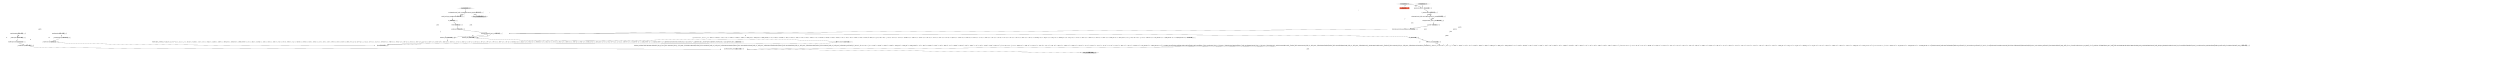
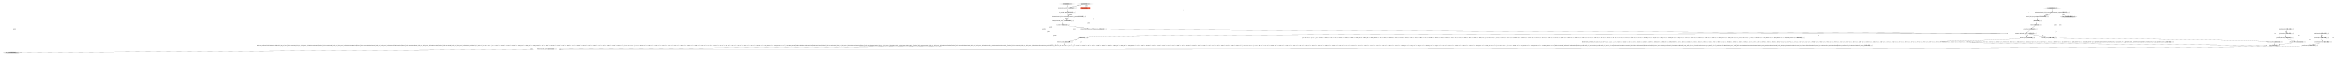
  digraph {
    fontname="Fira Sans"
    node [fillcolor=white fontname="Fira Sans" shape=ellipse style=filled]
    edge [fontname="Fira Sans" style=bold]
    n1 [label="{unrollRecursionContexts(_parentctx)}@@@186@@@['1', '1', '0']"]
    n2 [fillcolor=lightgray label="return _localctx@@@189@@@['1', '1', '0']"]
    n3 [label="GroupingExpressionsContext _localctx = new GroupingExpressionsContext(_ctx,getState())@@@3@@@['0', '0', '1']"]
    n4 [fillcolor=lightgray label="return _localctx@@@58@@@['0', '0', '1']"]
    n5 [label="enterOuterAlt(_localctx,1)@@@10@@@['0', '0', '1']"]
    n6 [label="enterRule(_localctx,24,RULE_groupingExpressions)@@@4@@@['0', '0', '1']"]
    n7 [label="enterOuterAlt(_localctx,2)@@@42@@@['0', '0', '1']"]
    n8 [label="{setState(341)match(T__0)setState(350)_la = _input.LA(1)if ((((_la) & ~0x3f) == 0 && ((1L << _la) & ((1L << T__0) | (1L << ANALYZE) | (1L << ANALYZED) | (1L << CASE) | (1L << CAST) | (1L << CATALOGS) | (1L << COLUMNS) | (1L << CONVERT) | (1L << CURRENT_DATE) | (1L << CURRENT_TIME) | (1L << CURRENT_TIMESTAMP) | (1L << DAY) | (1L << DEBUG) | (1L << EXECUTABLE) | (1L << EXISTS) | (1L << EXPLAIN) | (1L << EXTRACT) | (1L << FALSE) | (1L << FIRST) | (1L << FORMAT) | (1L << FULL) | (1L << FUNCTIONS) | (1L << GRAPHVIZ) | (1L << HOUR) | (1L << INTERVAL) | (1L << LAST) | (1L << LEFT) | (1L << LIMIT) | (1L << MAPPED) | (1L << MATCH) | (1L << MINUTE) | (1L << MONTH))) != 0) || ((((_la - 66)) & ~0x3f) == 0 && ((1L << (_la - 66)) & ((1L << (NOT - 66)) | (1L << (NULL - 66)) | (1L << (OPTIMIZED - 66)) | (1L << (PARSED - 66)) | (1L << (PHYSICAL - 66)) | (1L << (PIVOT - 66)) | (1L << (PLAN - 66)) | (1L << (RIGHT - 66)) | (1L << (RLIKE - 66)) | (1L << (QUERY - 66)) | (1L << (SCHEMAS - 66)) | (1L << (SECOND - 66)) | (1L << (SHOW - 66)) | (1L << (SYS - 66)) | (1L << (TABLES - 66)) | (1L << (TEXT - 66)) | (1L << (TRUE - 66)) | (1L << (TOP - 66)) | (1L << (TYPE - 66)) | (1L << (TYPES - 66)) | (1L << (VERIFY - 66)) | (1L << (YEAR - 66)) | (1L << (FUNCTION_ESC - 66)) | (1L << (DATE_ESC - 66)) | (1L << (TIME_ESC - 66)) | (1L << (TIMESTAMP_ESC - 66)) | (1L << (GUID_ESC - 66)) | (1L << (PLUS - 66)) | (1L << (MINUS - 66)) | (1L << (ASTERISK - 66)) | (1L << (PARAM - 66)) | (1L << (STRING - 66)) | (1L << (INTEGER_VALUE - 66)) | (1L << (DECIMAL_VALUE - 66)))) != 0) || ((((_la - 130)) & ~0x3f) == 0 && ((1L << (_la - 130)) & ((1L << (IDENTIFIER - 130)) | (1L << (DIGIT_IDENTIFIER - 130)) | (1L << (QUOTED_IDENTIFIER - 130)) | (1L << (BACKQUOTED_IDENTIFIER - 130)))) != 0)) {{setState(342)expression()setState(347)_errHandler.sync(this)_la = _input.LA(1)while (_la == T__2) {{{setState(343)match(T__2)setState(344)expression()}}setState(349)_errHandler.sync(this)_la = _input.LA(1)}}}setState(352)match(T__1)}@@@11@@@['0', '0', '1']"]
    n9 [label="int _la@@@5@@@['0', '0', '1']"]
    n10 [label="{setState(353)expression()}@@@43@@@['0', '0', '1']"]
    n11 [label="(((_la) & ~0x3f) == 0 && ((1L << _la) & ((1L << T__0) | (1L << ANALYZE) | (1L << ANALYZED) | (1L << CASE) | (1L << CAST) | (1L << CATALOGS) | (1L << COLUMNS) | (1L << CONVERT) | (1L << CURRENT_DATE) | (1L << CURRENT_TIME) | (1L << CURRENT_TIMESTAMP) | (1L << DAY) | (1L << DEBUG) | (1L << EXECUTABLE) | (1L << EXISTS) | (1L << EXPLAIN) | (1L << EXTRACT) | (1L << FALSE) | (1L << FIRST) | (1L << FORMAT) | (1L << FULL) | (1L << FUNCTIONS) | (1L << GRAPHVIZ) | (1L << HOUR) | (1L << INTERVAL) | (1L << LAST) | (1L << LEFT) | (1L << LIMIT) | (1L << MAPPED) | (1L << MATCH) | (1L << MINUTE) | (1L << MONTH))) != 0) || ((((_la - 66)) & ~0x3f) == 0 && ((1L << (_la - 66)) & ((1L << (NOT - 66)) | (1L << (NULL - 66)) | (1L << (OPTIMIZED - 66)) | (1L << (PARSED - 66)) | (1L << (PHYSICAL - 66)) | (1L << (PIVOT - 66)) | (1L << (PLAN - 66)) | (1L << (RIGHT - 66)) | (1L << (RLIKE - 66)) | (1L << (QUERY - 66)) | (1L << (SCHEMAS - 66)) | (1L << (SECOND - 66)) | (1L << (SHOW - 66)) | (1L << (SYS - 66)) | (1L << (TABLES - 66)) | (1L << (TEXT - 66)) | (1L << (TRUE - 66)) | (1L << (TOP - 66)) | (1L << (TYPE - 66)) | (1L << (TYPES - 66)) | (1L << (VERIFY - 66)) | (1L << (YEAR - 66)) | (1L << (FUNCTION_ESC - 66)) | (1L << (DATE_ESC - 66)) | (1L << (TIME_ESC - 66)) | (1L << (TIMESTAMP_ESC - 66)) | (1L << (GUID_ESC - 66)) | (1L << (PLUS - 66)) | (1L << (MINUS - 66)) | (1L << (ASTERISK - 66)) | (1L << (PARAM - 66)) | (1L << (STRING - 66)) | (1L << (INTEGER_VALUE - 66)) | (1L << (DECIMAL_VALUE - 66)))) != 0) || ((((_la - 130)) & ~0x3f) == 0 && ((1L << (_la - 130)) & ((1L << (IDENTIFIER - 130)) | (1L << (DIGIT_IDENTIFIER - 130)) | (1L << (QUOTED_IDENTIFIER - 130)) | (1L << (BACKQUOTED_IDENTIFIER - 130)))) != 0)@@@16@@@['0', '0', '1']" shape=diamond]
    n12 [label="_errHandler.reportError(this,re)@@@183@@@['1', '1', '0']"]
    n13 [label="_errHandler.recover(this,re)@@@184@@@['1', '1', '0']"]
    n14 [label="{exitRule()}@@@55@@@['0', '0', '1']"]
    n15 [label="int _alt@@@11@@@['1', '1', '0']"]
    n16 [label="enterOuterAlt(_localctx,1)@@@12@@@['1', '1', '0']"]
    n17 [label="{setState(668)_errHandler.sync(this)switch (getInterpreter().adaptivePredict(_input,91,_ctx)) {case 1:{_localctx = new CastContext(_localctx)_ctx = _localctx_prevctx = _localctxsetState(633)castExpression()}breakcase 2:{_localctx = new ExtractContext(_localctx)_ctx = _localctx_prevctx = _localctxsetState(634)extractExpression()}breakcase 3:{_localctx = new CurrentDateTimeFunctionContext(_localctx)_ctx = _localctx_prevctx = _localctxsetState(635)builtinDateTimeFunction()}breakcase 4:{_localctx = new ConstantDefaultContext(_localctx)_ctx = _localctx_prevctx = _localctxsetState(636)constant()}breakcase 5:{_localctx = new StarContext(_localctx)_ctx = _localctx_prevctx = _localctxsetState(640)_errHandler.sync(this)_la = _input.LA(1)if ((((_la) & ~0x3f) == 0 && ((1L << _la) & ((1L << ANALYZE) | (1L << ANALYZED) | (1L << CATALOGS) | (1L << COLUMNS) | (1L << CURRENT_DATE) | (1L << CURRENT_TIME) | (1L << CURRENT_TIMESTAMP) | (1L << DAY) | (1L << DEBUG) | (1L << EXECUTABLE) | (1L << EXPLAIN) | (1L << FIRST) | (1L << FORMAT) | (1L << FULL) | (1L << FUNCTIONS) | (1L << GRAPHVIZ) | (1L << HOUR) | (1L << INTERVAL) | (1L << LAST) | (1L << LIMIT) | (1L << MAPPED) | (1L << MINUTE) | (1L << MONTH))) != 0) || ((((_la - 70)) & ~0x3f) == 0 && ((1L << (_la - 70)) & ((1L << (OPTIMIZED - 70)) | (1L << (PARSED - 70)) | (1L << (PHYSICAL - 70)) | (1L << (PIVOT - 70)) | (1L << (PLAN - 70)) | (1L << (RLIKE - 70)) | (1L << (QUERY - 70)) | (1L << (SCHEMAS - 70)) | (1L << (SECOND - 70)) | (1L << (SHOW - 70)) | (1L << (SYS - 70)) | (1L << (TABLES - 70)) | (1L << (TEXT - 70)) | (1L << (TOP - 70)) | (1L << (TYPE - 70)) | (1L << (TYPES - 70)) | (1L << (VERIFY - 70)) | (1L << (YEAR - 70)) | (1L << (IDENTIFIER - 70)) | (1L << (DIGIT_IDENTIFIER - 70)) | (1L << (QUOTED_IDENTIFIER - 70)))) != 0) || _la == BACKQUOTED_IDENTIFIER) {{setState(637)qualifiedName()setState(638)match(DOT)}}setState(642)match(ASTERISK)}breakcase 6:{_localctx = new FunctionContext(_localctx)_ctx = _localctx_prevctx = _localctxsetState(643)functionExpression()}breakcase 7:{_localctx = new SubqueryExpressionContext(_localctx)_ctx = _localctx_prevctx = _localctxsetState(644)match(T__0)setState(645)query()setState(646)match(T__1)}breakcase 8:{_localctx = new DereferenceContext(_localctx)_ctx = _localctx_prevctx = _localctxsetState(648)qualifiedName()}breakcase 9:{_localctx = new ParenthesizedExpressionContext(_localctx)_ctx = _localctx_prevctx = _localctxsetState(649)match(T__0)setState(650)expression()setState(651)match(T__1)}breakcase 10:{_localctx = new CaseContext(_localctx)_ctx = _localctx_prevctx = _localctxsetState(653)match(CASE)setState(655)_errHandler.sync(this)_la = _input.LA(1)if ((((_la) & ~0x3f) == 0 && ((1L << _la) & ((1L << T__0) | (1L << ANALYZE) | (1L << ANALYZED) | (1L << CASE) | (1L << CAST) | (1L << CATALOGS) | (1L << COLUMNS) | (1L << CONVERT) | (1L << CURRENT_DATE) | (1L << CURRENT_TIME) | (1L << CURRENT_TIMESTAMP) | (1L << DAY) | (1L << DEBUG) | (1L << EXECUTABLE) | (1L << EXISTS) | (1L << EXPLAIN) | (1L << EXTRACT) | (1L << FALSE) | (1L << FIRST) | (1L << FORMAT) | (1L << FULL) | (1L << FUNCTIONS) | (1L << GRAPHVIZ) | (1L << HOUR) | (1L << INTERVAL) | (1L << LAST) | (1L << LEFT) | (1L << LIMIT) | (1L << MAPPED) | (1L << MATCH) | (1L << MINUTE) | (1L << MONTH))) != 0) || ((((_la - 66)) & ~0x3f) == 0 && ((1L << (_la - 66)) & ((1L << (NOT - 66)) | (1L << (NULL - 66)) | (1L << (OPTIMIZED - 66)) | (1L << (PARSED - 66)) | (1L << (PHYSICAL - 66)) | (1L << (PIVOT - 66)) | (1L << (PLAN - 66)) | (1L << (RIGHT - 66)) | (1L << (RLIKE - 66)) | (1L << (QUERY - 66)) | (1L << (SCHEMAS - 66)) | (1L << (SECOND - 66)) | (1L << (SHOW - 66)) | (1L << (SYS - 66)) | (1L << (TABLES - 66)) | (1L << (TEXT - 66)) | (1L << (TRUE - 66)) | (1L << (TOP - 66)) | (1L << (TYPE - 66)) | (1L << (TYPES - 66)) | (1L << (VERIFY - 66)) | (1L << (YEAR - 66)) | (1L << (FUNCTION_ESC - 66)) | (1L << (DATE_ESC - 66)) | (1L << (TIME_ESC - 66)) | (1L << (TIMESTAMP_ESC - 66)) | (1L << (GUID_ESC - 66)) | (1L << (PLUS - 66)) | (1L << (MINUS - 66)) | (1L << (ASTERISK - 66)) | (1L << (PARAM - 66)) | (1L << (STRING - 66)) | (1L << (INTEGER_VALUE - 66)) | (1L << (DECIMAL_VALUE - 66)))) != 0) || ((((_la - 130)) & ~0x3f) == 0 && ((1L << (_la - 130)) & ((1L << (IDENTIFIER - 130)) | (1L << (DIGIT_IDENTIFIER - 130)) | (1L << (QUOTED_IDENTIFIER - 130)) | (1L << (BACKQUOTED_IDENTIFIER - 130)))) != 0)) {{setState(654)((CaseContext)_localctx).operand = booleanExpression(0)}}setState(658)_errHandler.sync(this)_la = _input.LA(1)setState(664)_errHandler.sync(this)_la = _input.LA(1)if (_la == ELSE) {{setState(662)match(ELSE)setState(663)((CaseContext)_localctx).elseClause = booleanExpression(0)}}setState(666)match(END)}break_ctx.stop = _input.LT(-1)setState(675)_errHandler.sync(this)_alt = getInterpreter().adaptivePredict(_input,92,_ctx)while (_alt != 2 && _alt != org.antlr.v4.runtime.atn.ATN.INVALID_ALT_NUMBER) {if (_alt == 1) {if (_parseListeners != null) triggerExitRuleEvent()_prevctx = _localctx{{_localctx = new CastOperatorExpressionContext(new PrimaryExpressionContext(_parentctx,_parentState))pushNewRecursionContext(_localctx,_startState,RULE_primaryExpression)setState(670)if (!(precpred(_ctx,10))) throw new FailedPredicateException(this,\"precpred(_ctx, 10)\")setState(671)match(CAST_OP)setState(672)dataType()}}}setState(677)_errHandler.sync(this)_alt = getInterpreter().adaptivePredict(_input,92,_ctx)}}@@@13@@@['1', '1', '0']"]
    n18 [label="_errHandler.reportError(this,re)@@@52@@@['0', '0', '1']"]
    n19 [label="_errHandler.recover(this,re)@@@53@@@['0', '0', '1']"]
    n20 [fillcolor=lightgray label="primaryExpression['0', '1', '0']" shape=diamond]
    n21 [fillcolor=tomato label="int _p@@@2@@@['1', '1', '0']" shape=box]
    n22 [label="ParserRuleContext _parentctx = _ctx@@@3@@@['1', '1', '0']"]
    n23 [label="enterRecursionRule(_localctx,70,RULE_primaryExpression,_p)@@@8@@@['1', '1', '0']"]
    n24 [label="int _parentState = getState()@@@4@@@['1', '1', '0']"]
    n25 [label="getInterpreter().adaptivePredict(_input,44,_ctx)@@@9@@@['1', '1', '1']" shape=diamond]
    n26 [label="PrimaryExpressionContext _localctx = new PrimaryExpressionContext(_ctx,_parentState)@@@5@@@['1', '1', '0']"]
    n27 [label="PrimaryExpressionContext _prevctx = _localctx@@@6@@@['1', '1', '0']"]
    n28 [label="int _startState = 70@@@7@@@['1', '1', '0']"]
    n29 [label="setState(354)@@@7@@@['0', '0', '1']"]
    n30 [label="_errHandler.sync(this)@@@8@@@['0', '0', '1']"]
    n31 [label="RecognitionException re@@@181@@@['1', '1', '0']" shape=diamond]
    n32 [label="_localctx.exception = re@@@182@@@['1', '1', '0']"]
+   n33 [label="_localctx.exception = re@@@51@@@['0', '0', '1']"]
    n34 [label="RecognitionException re@@@50@@@['0', '0', '1']" shape=diamond]
    n35 [fillcolor=lightgray label="groupingExpressions['0', '0', '1']" shape=diamond]
    n36 [fillcolor=lightgray label="primaryExpression['1', '0', '0']" shape=diamond]
    n1 -> n2
    n3 -> n4 [label=_localctx style=solid]
    n3 -> n5 [label=_localctx style=solid]
    n3 -> n6 [label=_localctx style=solid]
    n3 -> n6
    n3 -> n7 [label=_localctx style=solid]
    n5 -> n8
    n6 -> n9
    n7 -> n10
    n8 -> n14
    n9 -> n8 [label=_la style=solid]
    n9 -> n29
    n10 -> n14
    n12 -> n13
    n13 -> n1
    n15 -> n16
    n15 -> n17 [label=_alt style=solid]
    n16 -> n17
    n17 -> n1
    n17 -> n2 [label=_localctx style=solid]
    n18 -> n19
    n19 -> n14
    n20 -> n21 [label=true style=dotted]
    n20 -> n22
    n21 -> n23 [label=_p style=solid]
    n22 -> n1 [label=_parentctx style=solid]
    n22 -> n3 [label=0 style=dashed]
    n22 -> n17 [label=_parentctx style=solid]
    n22 -> n24
    n23 -> n25
    n24 -> n17 [label=_parentState style=solid]
    n24 -> n26
    n24 -> n26 [label=_parentState style=solid]
    n25 -> n5
    n25 -> n5 [label=true style=dotted]
    n25 -> n7
    n25 -> n7 [label=true style=dotted]
    n25 -> n11 [label=true style=dotted]
    n25 -> n15
    n25 -> n17 [label=_la style=solid]
    n26 -> n16 [label=_localctx style=solid]
    n26 -> n17 [label=_localctx style=solid]
    n26 -> n23 [label=_localctx style=solid]
    n26 -> n27 [label=_localctx style=solid]
    n26 -> n27
    n27 -> n28
    n28 -> n17 [label=_startState style=solid]
    n28 -> n23
    n29 -> n30
    n30 -> n25
    n31 -> n12 [label=true style=dotted]
    n31 -> n13 [label=true style=dotted]
    n31 -> n32 [label=true style=dotted]
    n31 -> n32
    n32 -> n12
+   n33 -> n18
    n34 -> n18 [label=true style=dotted]
    n34 -> n19 [label=true style=dotted]
+   n34 -> n33
+   n34 -> n33 [label=true style=dotted]
    n35 -> n3
    n36 -> n21 [label=localctx style=dotted]
    n36 -> n22
  }
